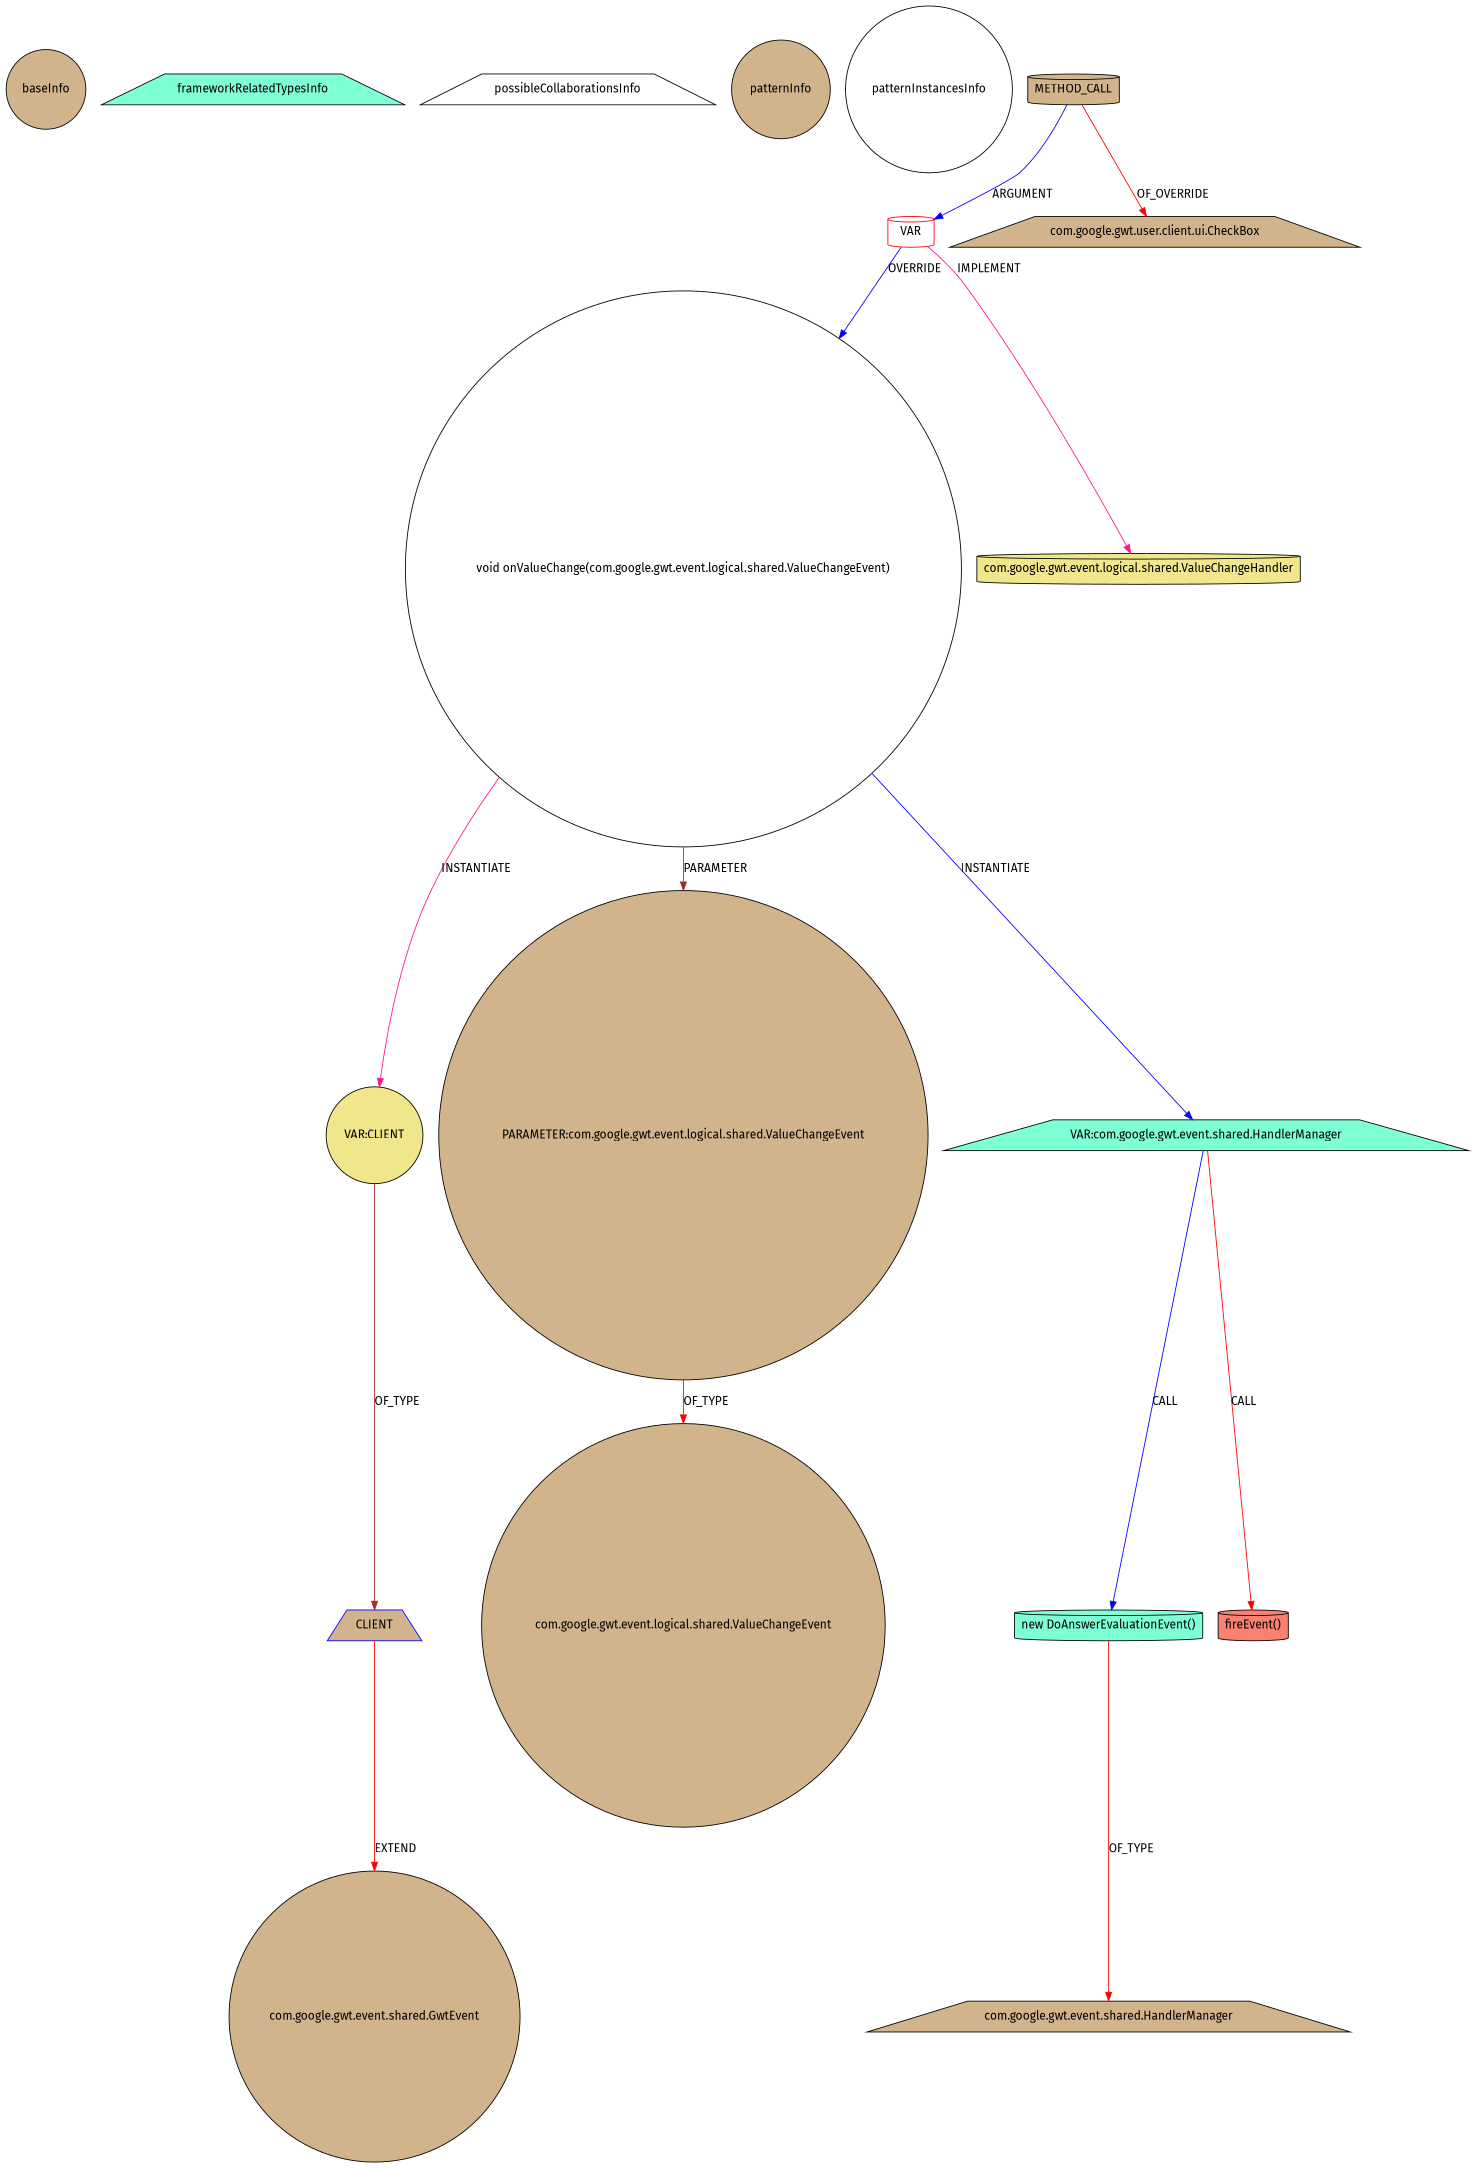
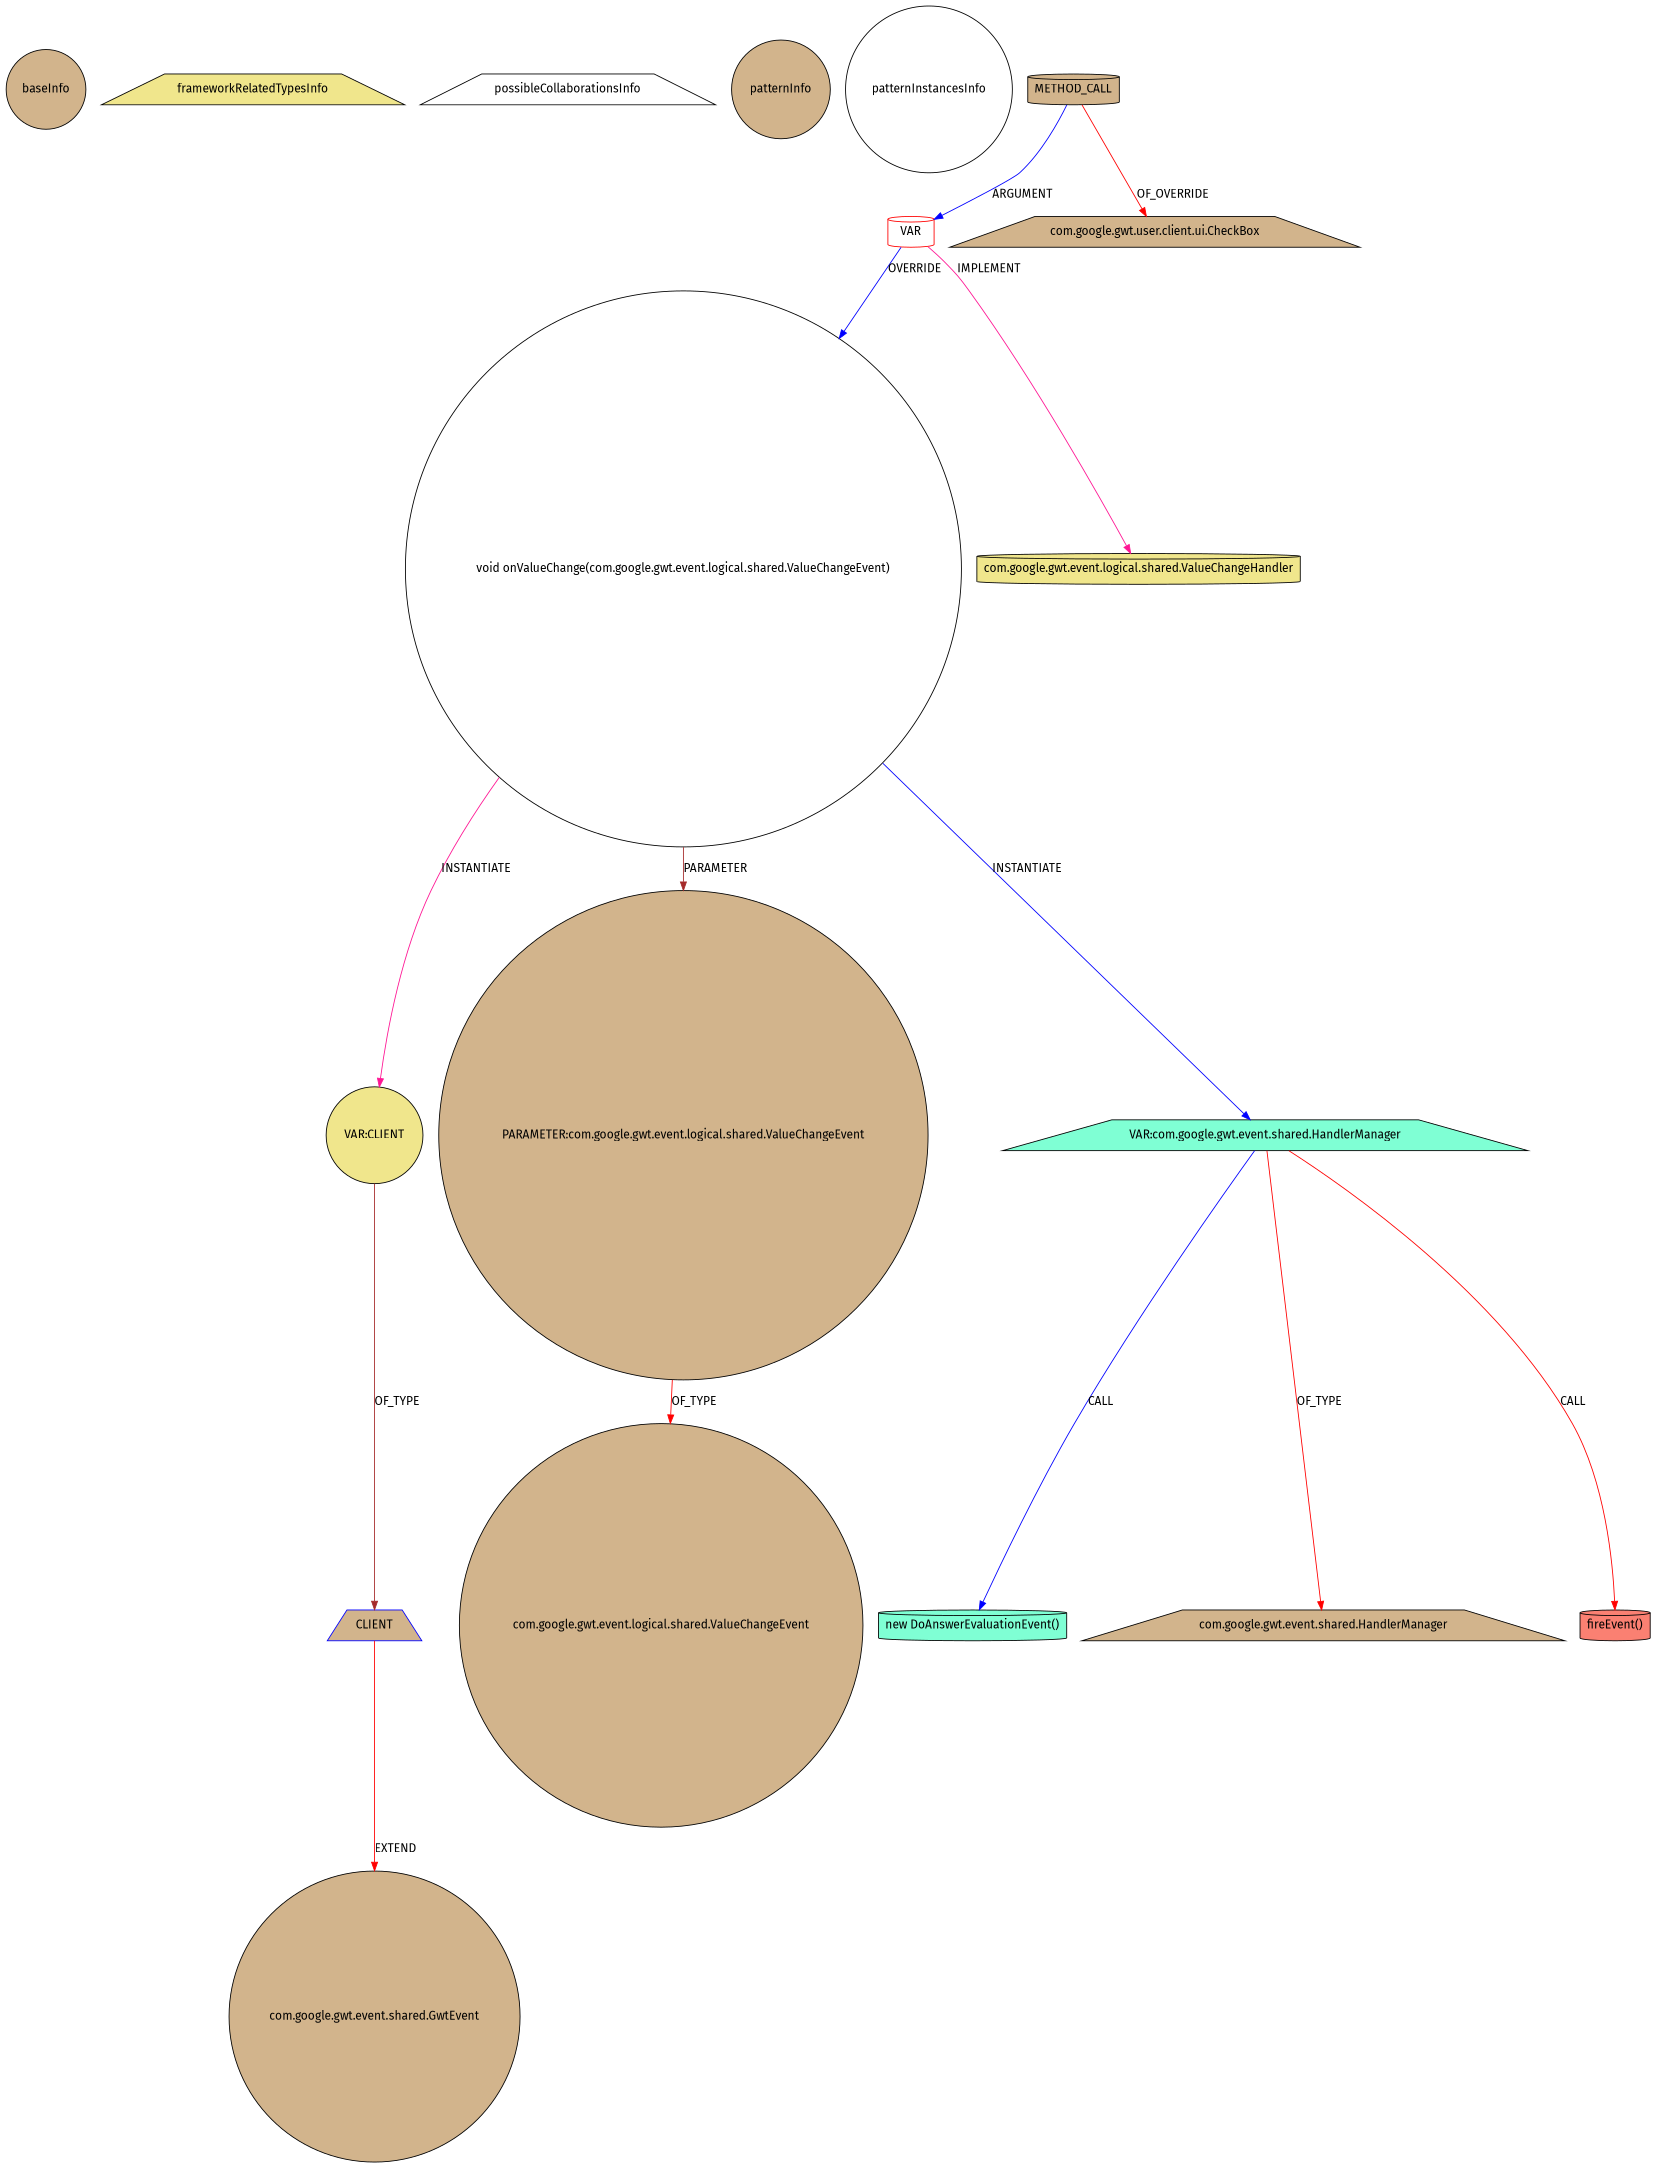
  digraph {
    fontname="Fira Sans"
    node [fillcolor=tan fontname="Fira Sans" shape=circle style=filled isFrameworkType=false]
    edge [color=red fontname="Fira Sans"]
    baseInfo [category=pattern graphId=1339 isAnonymous=true possibleRelation=true isFrameworkType=""]
-   frameworkRelatedTypesInfo [0="com.google.gwt.event.logical.shared.ValueChangeHandler" fillcolor=aquamarine shape=trapezium isFrameworkType=""]
+   frameworkRelatedTypesInfo [0="com.google.gwt.event.logical.shared.ValueChangeHandler" fillcolor=khaki shape=trapezium isFrameworkType=""]
    possibleCollaborationsInfo [0="1339~INSTANTIATION-OVERRIDING_METHOD_DECLARATION-~com.google.gwt.event.logical.shared.ValueChangeHandler ~com.google.gwt.event.shared.GwtEvent ~true~false" fillcolor=white shape=trapezium isFrameworkType=""]
    patternInfo [frequency=2.0 patternRootClient=0 isFrameworkType=""]
    patternInstancesInfo [0="Tok-Ziraja222~/Tok-Ziraja222/Ziraja222-master/src/ziraja/client/widgets/AnswerGrid.java~void createCheckBoxes(ziraja.shared.Letter,int)~434" fillcolor=white isFrameworkType=""]
    n6 [fillcolor=aquamarine label="new DoAnswerEvaluationEvent()" shape=cylinder vertexType=CONSTRUCTOR_CALL]
    n7 [fillcolor=khaki label="VAR:CLIENT" vertexType=VARIABLE_EXPRESION]
    n8 [color=blue label=CLIENT shape=trapezium vertexType=REFERENCE_CLIENT_CLASS_DECLARATION]
    n9 [label="com.google.gwt.event.shared.GwtEvent" vertexType=FRAMEWORK_CLASS_TYPE]
    n10 [fillcolor=white label="void onValueChange(com.google.gwt.event.logical.shared.ValueChangeEvent)" vertexType=OVERRIDING_METHOD_DECLARATION]
    n11 [label="PARAMETER:com.google.gwt.event.logical.shared.ValueChangeEvent" vertexType=PARAMETER_DECLARATION]
    n12 [fillcolor=aquamarine label="VAR:com.google.gwt.event.shared.HandlerManager" shape=trapezium vertexType=VARIABLE_EXPRESION]
    n13 [label="com.google.gwt.event.logical.shared.ValueChangeEvent" vertexType=FRAMEWORK_CLASS_TYPE]
    n14 [label="com.google.gwt.event.shared.HandlerManager" shape=trapezium vertexType=FRAMEWORK_CLASS_TYPE]
    n15 [fillcolor=salmon label="fireEvent()" shape=cylinder vertexType=INSIDE_CALL]
    n16 [color=red fillcolor=white label=VAR shape=cylinder vertexType=ROOT_ANONYMOUS_DECLARATION]
    n17 [fillcolor=khaki label="com.google.gwt.event.logical.shared.ValueChangeHandler" shape=cylinder vertexType=FRAMEWORK_INTERFACE_TYPE]
    n18 [label=METHOD_CALL shape=cylinder vertexType=OUTSIDE_CALL]
    n19 [label="com.google.gwt.user.client.ui.CheckBox" shape=trapezium vertexType=FRAMEWORK_CLASS_TYPE]
    n7 -> n8 [color=brown label=OF_TYPE]
    n8 -> n9 [label=EXTEND]
    n10 -> n7 [color=deeppink label=INSTANTIATE]
    n10 -> n11 [color=brown label=PARAMETER]
    n10 -> n12 [color=blue label=INSTANTIATE]
    n11 -> n13 [label=OF_TYPE]
    n12 -> n6 [color=blue label=CALL]
-   n6 -> n14 [label=OF_TYPE]
+   n12 -> n14 [label=OF_TYPE]
    n12 -> n15 [label=CALL]
    n16 -> n10 [color=blue label=OVERRIDE]
    n16 -> n17 [color=deeppink label=IMPLEMENT]
    n18 -> n16 [color=blue label=ARGUMENT]
    n18 -> n19 [label=OF_OVERRIDE]
  }
